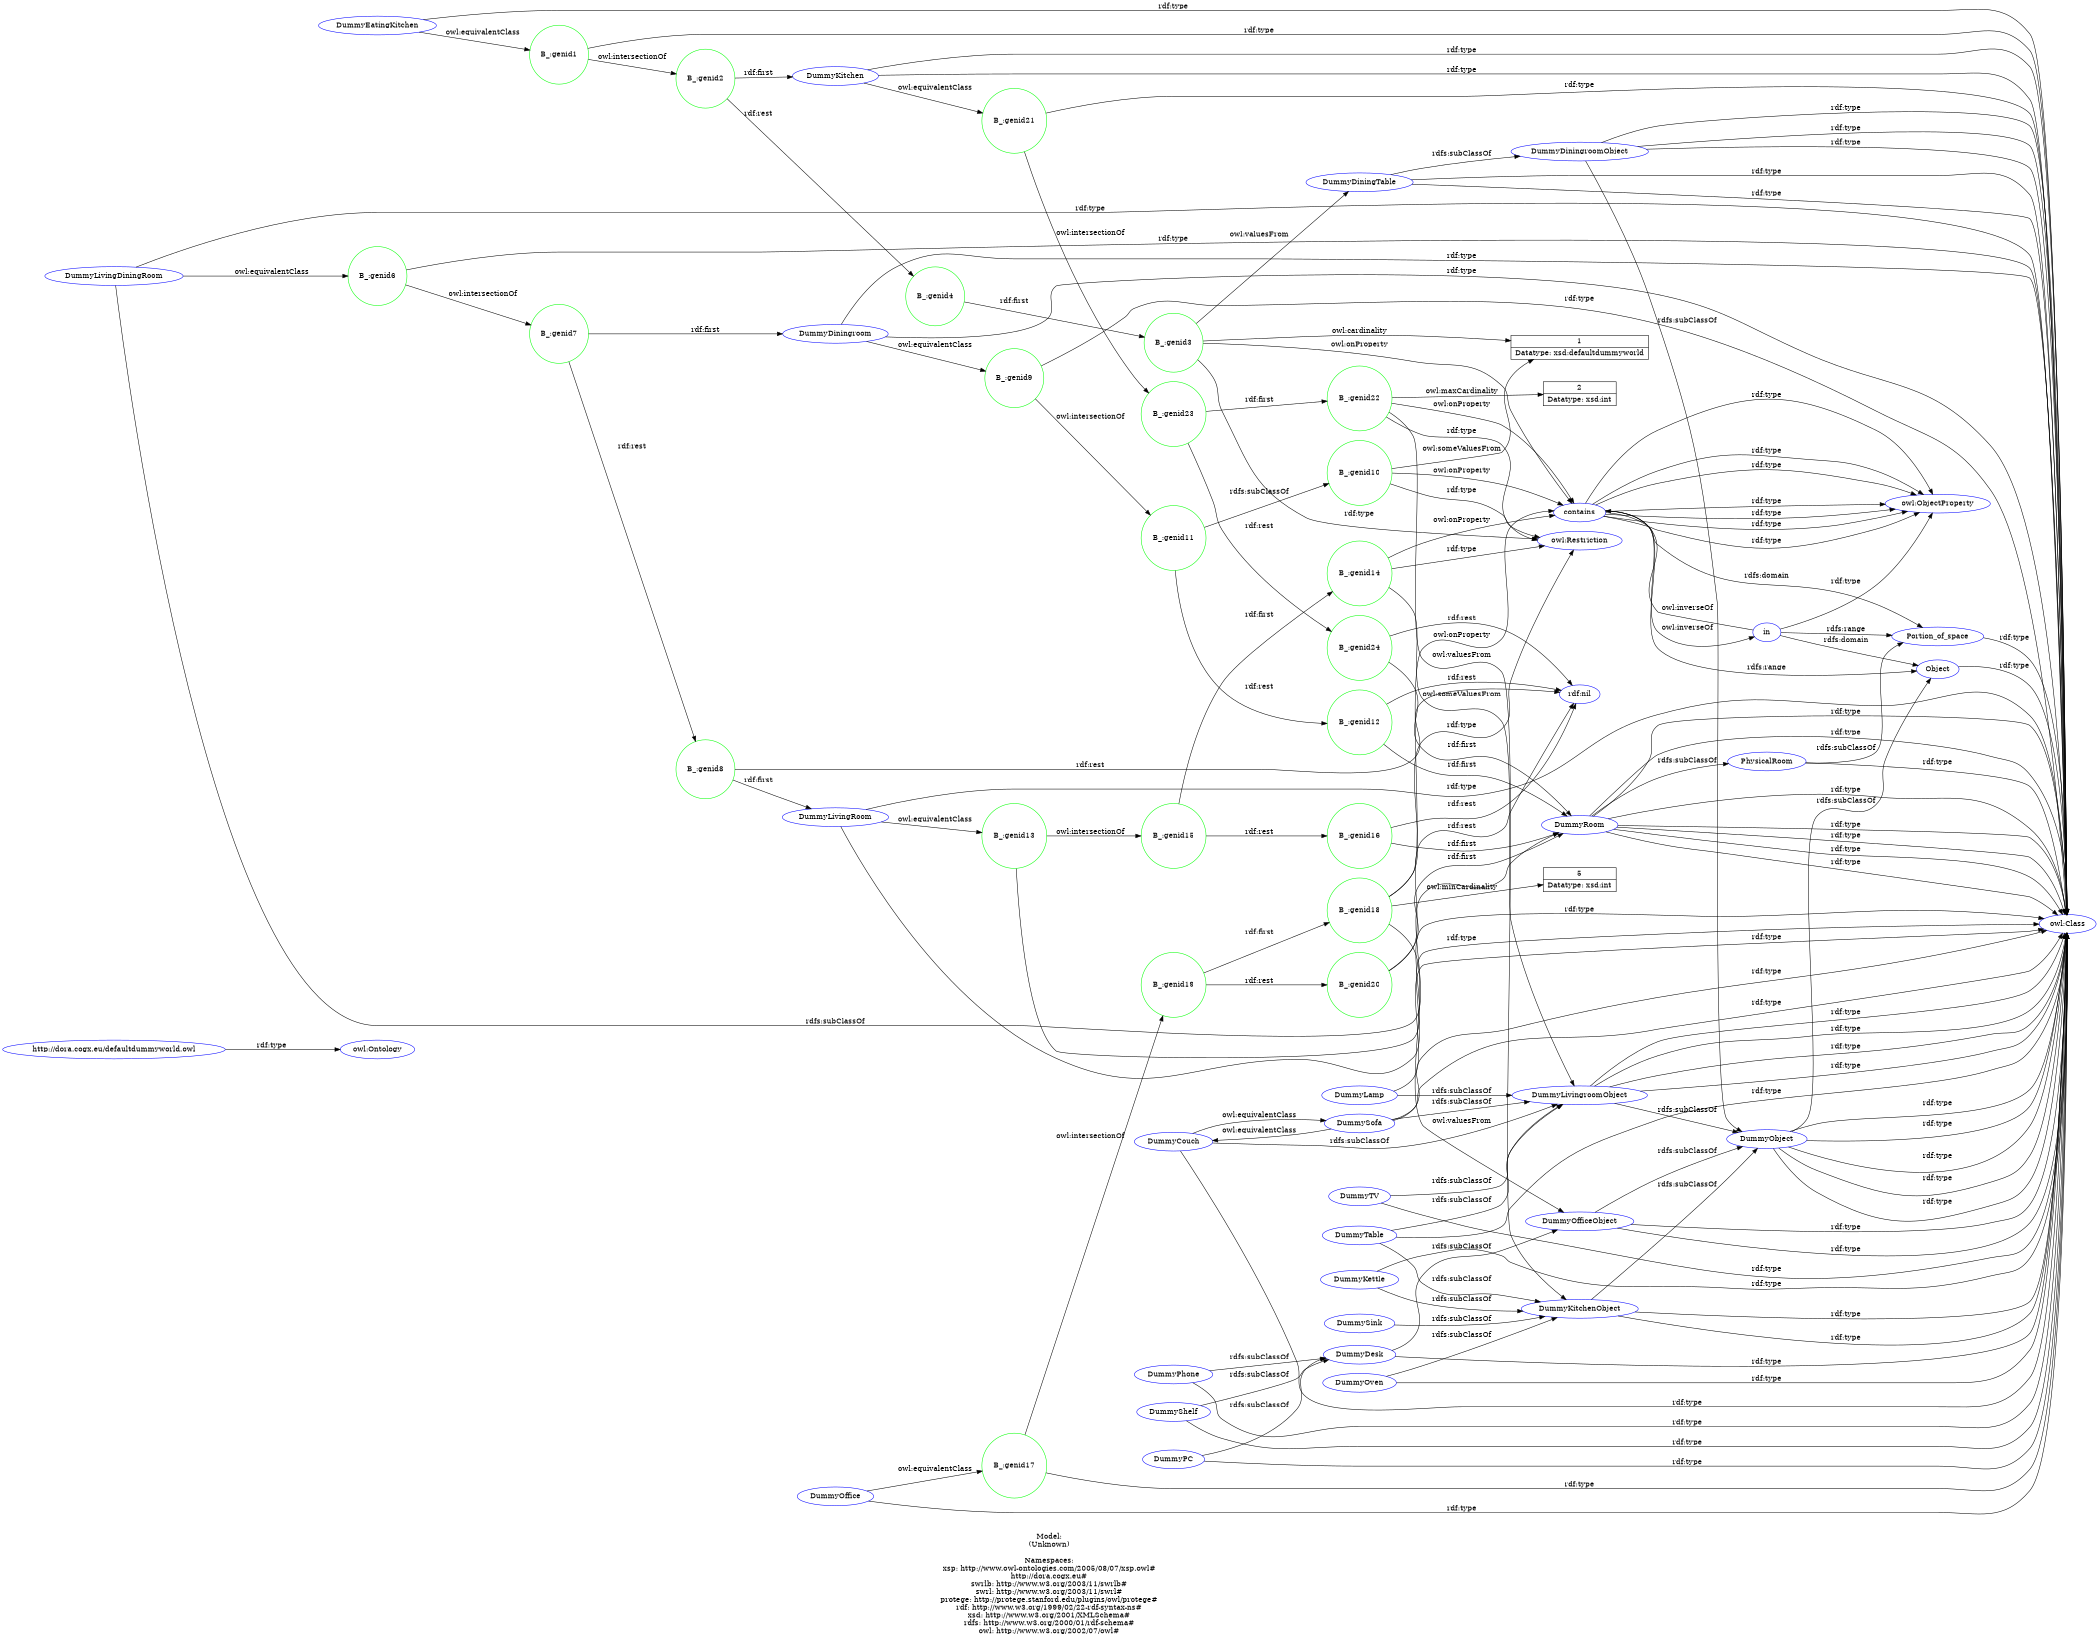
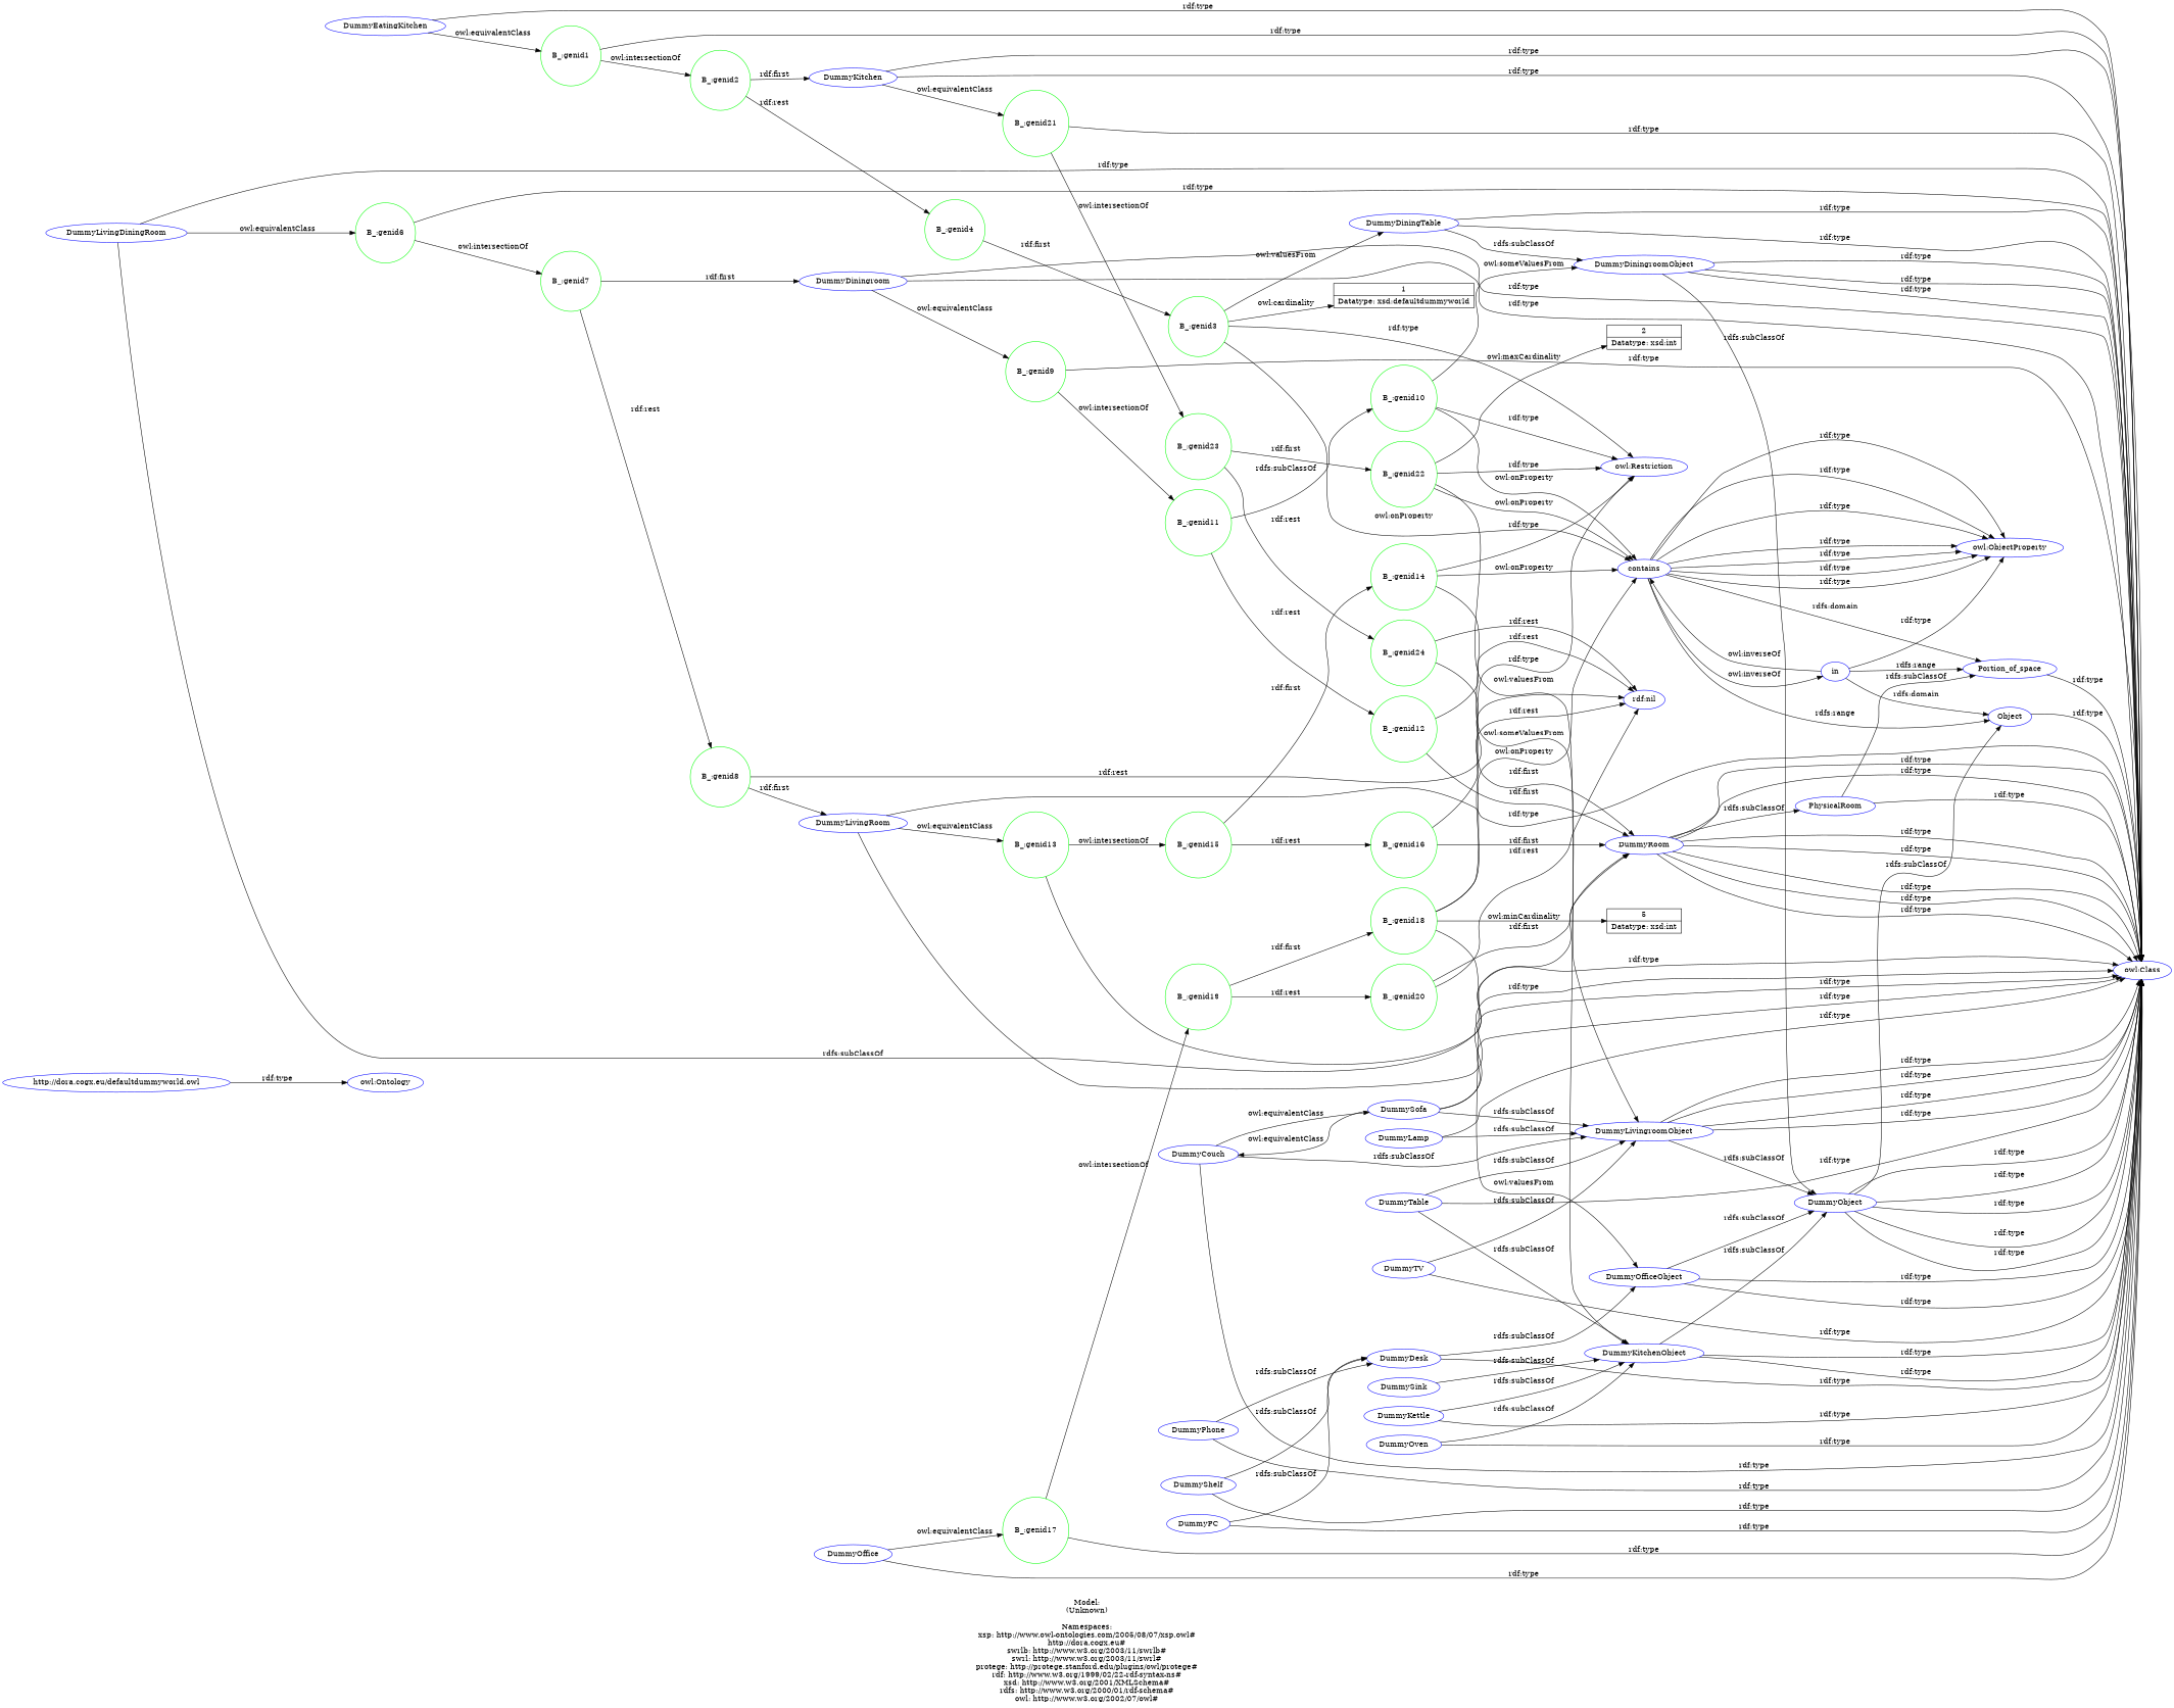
  digraph {
    label="\n\nModel:\n(Unknown)\n\nNamespaces:\nxsp: http://www.owl-ontologies.com/2005/08/07/xsp.owl#\nhttp://dora.cogx.eu#\nswrlb: http://www.w3.org/2003/11/swrlb#\nswrl: http://www.w3.org/2003/11/swrl#\nprotege: http://protege.stanford.edu/plugins/owl/protege#\nrdf: http://www.w3.org/1999/02/22-rdf-syntax-ns#\nxsd: http://www.w3.org/2001/XMLSchema#\nrdfs: http://www.w3.org/2000/01/rdf-schema#\nowl: http://www.w3.org/2002/07/owl#\n"
    rankdir=LR
    node [color=blue shape=ellipse]
    n1 [label="http://dora.cogx.eu/defaultdummyworld.owl"]
    n2 [label="owl:Ontology"]
    n3 [label=DummyEatingKitchen]
    n4 [label="owl:Class"]
    "B_:genid1" [color=green shape=circle]
    "B_:genid2" [color=green shape=circle]
    n7 [label=DummyKitchen]
    "B_:genid4" [color=green shape=circle]
    "B_:genid21" [color=green shape=circle]
    "B_:genid3" [color=green shape=circle]
    "B_:genid23" [color=green shape=circle]
    n12 [label="owl:Restriction"]
    n13 [label=DummyDiningTable]
    n14 [label="1|Datatype: xsd:defaultdummyworld" shape=record color=""]
    n15 [label=contains]
    n16 [label=DummyDiningroomObject]
    n17 [label="owl:ObjectProperty"]
    n18 [label=Portion_of_space]
    n19 [label=Object]
    n20 [label=in]
    n21 [label=DummyObject]
    n22 [label=DummyRoom]
    n23 [label=PhysicalRoom]
    n24 [label="rdf:nil"]
    n25 [label=DummyDesk]
    n26 [label=DummyOfficeObject]
    n27 [label=DummyShelf]
    n28 [label=DummyCouch]
    n29 [label=DummySofa]
    n30 [label=DummyLivingroomObject]
    n31 [label=DummyLivingDiningRoom]
    "B_:genid6" [color=green shape=circle]
    "B_:genid7" [color=green shape=circle]
    n34 [label=DummyDiningroom]
    "B_:genid8" [color=green shape=circle]
    "B_:genid9" [color=green shape=circle]
    n37 [label=DummyLivingRoom]
    "B_:genid11" [color=green shape=circle]
    "B_:genid13" [color=green shape=circle]
    "B_:genid15" [color=green shape=circle]
    n41 [label=DummyKettle]
    n42 [label=DummyKitchenObject]
    n43 [label=DummyPhone]
    "B_:genid10" [color=green shape=circle]
    "B_:genid12" [color=green shape=circle]
    n46 [label=DummySink]
    "B_:genid14" [color=green shape=circle]
    "B_:genid16" [color=green shape=circle]
    n49 [label=DummyOffice]
    "B_:genid17" [color=green shape=circle]
    "B_:genid19" [color=green shape=circle]
    "B_:genid18" [color=green shape=circle]
    "B_:genid20" [color=green shape=circle]
    n54 [label="5|Datatype: xsd:int" shape=record color=""]
    n55 [label=DummyLamp]
    n56 [label=DummyTable]
    n57 [label=DummyOven]
    "B_:genid22" [color=green shape=circle]
    "B_:genid24" [color=green shape=circle]
    n60 [label="2|Datatype: xsd:int" shape=record color=""]
    n61 [label=DummyTV]
    n62 [label=DummyPC]
    n1 -> n2 [label="rdf:type"]
    n3 -> n4 [label="rdf:type"]
    n3 -> "B_:genid1" [label="owl:equivalentClass"]
    "B_:genid1" -> n4 [label="rdf:type"]
    "B_:genid1" -> "B_:genid2" [label="owl:intersectionOf"]
    "B_:genid2" -> n7 [label="rdf:first"]
    "B_:genid2" -> "B_:genid4" [label="rdf:rest"]
    n7 -> n4 [label="rdf:type"]
    n7 -> n4 [label="rdf:type"]
    n7 -> "B_:genid21" [label="owl:equivalentClass"]
    "B_:genid4" -> "B_:genid3" [label="rdf:first"]
    "B_:genid21" -> n4 [label="rdf:type"]
    "B_:genid21" -> "B_:genid23" [label="owl:intersectionOf"]
    "B_:genid3" -> n12 [label="rdf:type"]
    "B_:genid3" -> n13 [label="owl:valuesFrom"]
    "B_:genid3" -> n14 [label="owl:cardinality"]
    "B_:genid3" -> n15 [label="owl:onProperty"]
    "B_:genid23" -> "B_:genid22" [label="rdf:first"]
    "B_:genid23" -> "B_:genid24" [label="rdf:rest"]
    n13 -> n4 [label="rdf:type"]
    n13 -> n4 [label="rdf:type"]
    n13 -> n16 [label="rdfs:subClassOf"]
    n15 -> n17 [label="rdf:type"]
    n15 -> n17 [label="rdf:type"]
    n15 -> n17 [label="rdf:type"]
    n15 -> n17 [label="rdf:type"]
    n15 -> n17 [label="rdf:type"]
    n15 -> n17 [label="rdf:type"]
    n15 -> n17 [label="rdf:type"]
    n15 -> n18 [label="rdfs:domain"]
    n15 -> n19 [label="rdfs:range"]
    n15 -> n20 [label="owl:inverseOf"]
    n16 -> n4 [label="rdf:type"]
    n16 -> n4 [label="rdf:type"]
    n16 -> n4 [label="rdf:type"]
    n16 -> n21 [label="rdfs:subClassOf"]
    n18 -> n4 [label="rdf:type"]
    n19 -> n4 [label="rdf:type"]
    n20 -> n15 [label="owl:inverseOf"]
    n20 -> n17 [label="rdf:type"]
    n20 -> n18 [label="rdfs:range"]
    n20 -> n19 [label="rdfs:domain"]
    n21 -> n4 [label="rdf:type"]
    n21 -> n4 [label="rdf:type"]
    n21 -> n4 [label="rdf:type"]
    n21 -> n4 [label="rdf:type"]
    n21 -> n4 [label="rdf:type"]
    n21 -> n19 [label="rdfs:subClassOf"]
    n22 -> n4 [label="rdf:type"]
    n22 -> n4 [label="rdf:type"]
    n22 -> n4 [label="rdf:type"]
    n22 -> n4 [label="rdf:type"]
    n22 -> n4 [label="rdf:type"]
    n22 -> n4 [label="rdf:type"]
    n22 -> n4 [label="rdf:type"]
    n22 -> n23 [label="rdfs:subClassOf"]
    n23 -> n4 [label="rdf:type"]
    n23 -> n18 [label="rdfs:subClassOf"]
    n25 -> n4 [label="rdf:type"]
    n25 -> n26 [label="rdfs:subClassOf"]
    n26 -> n4 [label="rdf:type"]
    n26 -> n4 [label="rdf:type"]
    n26 -> n21 [label="rdfs:subClassOf"]
    n27 -> n4 [label="rdf:type"]
    n27 -> n25 [label="rdfs:subClassOf"]
    n28 -> n4 [label="rdf:type"]
    n28 -> n29 [label="owl:equivalentClass"]
    n28 -> n30 [label="rdfs:subClassOf"]
    n29 -> n4 [label="rdf:type"]
    n29 -> n4 [label="rdf:type"]
    n29 -> n28 [label="owl:equivalentClass"]
    n29 -> n30 [label="rdfs:subClassOf"]
    n30 -> n4 [label="rdf:type"]
    n30 -> n4 [label="rdf:type"]
    n30 -> n4 [label="rdf:type"]
    n30 -> n4 [label="rdf:type"]
    n30 -> n21 [label="rdfs:subClassOf"]
    n31 -> n4 [label="rdf:type"]
    n31 -> n22 [label="rdfs:subClassOf"]
    n31 -> "B_:genid6" [label="owl:equivalentClass"]
    "B_:genid6" -> n4 [label="rdf:type"]
    "B_:genid6" -> "B_:genid7" [label="owl:intersectionOf"]
    "B_:genid7" -> n34 [label="rdf:first"]
    "B_:genid7" -> "B_:genid8" [label="rdf:rest"]
    n34 -> n4 [label="rdf:type"]
    n34 -> n4 [label="rdf:type"]
    n34 -> "B_:genid9" [label="owl:equivalentClass"]
    "B_:genid8" -> n24 [label="rdf:rest"]
    "B_:genid8" -> n37 [label="rdf:first"]
    "B_:genid9" -> n4 [label="rdf:type"]
    "B_:genid9" -> "B_:genid11" [label="owl:intersectionOf"]
    n37 -> n4 [label="rdf:type"]
    n37 -> n4 [label="rdf:type"]
    n37 -> "B_:genid13" [label="owl:equivalentClass"]
    "B_:genid11" -> "B_:genid10" [label="rdfs:subClassOf"]
    "B_:genid11" -> "B_:genid12" [label="rdf:rest"]
    "B_:genid13" -> n4 [label="rdf:type"]
    "B_:genid13" -> "B_:genid15" [label="owl:intersectionOf"]
    "B_:genid15" -> "B_:genid14" [label="rdf:first"]
    "B_:genid15" -> "B_:genid16" [label="rdf:rest"]
    n41 -> n4 [label="rdf:type"]
    n41 -> n42 [label="rdfs:subClassOf"]
    n42 -> n4 [label="rdf:type"]
    n42 -> n4 [label="rdf:type"]
    n42 -> n21 [label="rdfs:subClassOf"]
    n43 -> n4 [label="rdf:type"]
    n43 -> n25 [label="rdfs:subClassOf"]
    "B_:genid10" -> n12 [label="rdf:type"]
    "B_:genid10" -> n15 [label="owl:onProperty"]
-   "B_:genid10" -> n14 [label="owl:someValuesFrom"]
+   "B_:genid10" -> n16 [label="owl:someValuesFrom"]
    "B_:genid12" -> n22 [label="rdf:first"]
    "B_:genid12" -> n24 [label="rdf:rest"]
    n46 -> n42 [label="rdfs:subClassOf"]
    "B_:genid14" -> n12 [label="rdf:type"]
    "B_:genid14" -> n15 [label="owl:onProperty"]
    "B_:genid14" -> n30 [label="owl:someValuesFrom"]
    "B_:genid16" -> n22 [label="rdf:first"]
    "B_:genid16" -> n24 [label="rdf:rest"]
    n49 -> n4 [label="rdf:type"]
    n49 -> "B_:genid17" [label="owl:equivalentClass"]
    "B_:genid17" -> n4 [label="rdf:type"]
    "B_:genid17" -> "B_:genid19" [label="owl:intersectionOf"]
    "B_:genid19" -> "B_:genid18" [label="rdf:first"]
    "B_:genid19" -> "B_:genid20" [label="rdf:rest"]
    "B_:genid18" -> n12 [label="rdf:type"]
    "B_:genid18" -> n15 [label="owl:onProperty"]
    "B_:genid18" -> n26 [label="owl:valuesFrom"]
    "B_:genid18" -> n54 [label="owl:minCardinality"]
    "B_:genid20" -> n22 [label="rdf:first"]
    "B_:genid20" -> n24 [label="rdf:rest"]
    n55 -> n4 [label="rdf:type"]
    n55 -> n30 [label="rdfs:subClassOf"]
    n56 -> n4 [label="rdf:type"]
    n56 -> n30 [label="rdfs:subClassOf"]
    n56 -> n42 [label="rdfs:subClassOf"]
    n57 -> n4 [label="rdf:type"]
    n57 -> n42 [label="rdfs:subClassOf"]
    "B_:genid22" -> n12 [label="rdf:type"]
    "B_:genid22" -> n15 [label="owl:onProperty"]
    "B_:genid22" -> n42 [label="owl:valuesFrom"]
    "B_:genid22" -> n60 [label="owl:maxCardinality"]
    "B_:genid24" -> n22 [label="rdf:first"]
    "B_:genid24" -> n24 [label="rdf:rest"]
    n61 -> n4 [label="rdf:type"]
    n61 -> n30 [label="rdfs:subClassOf"]
    n62 -> n4 [label="rdf:type"]
    n62 -> n25 [label="rdfs:subClassOf"]
  }
